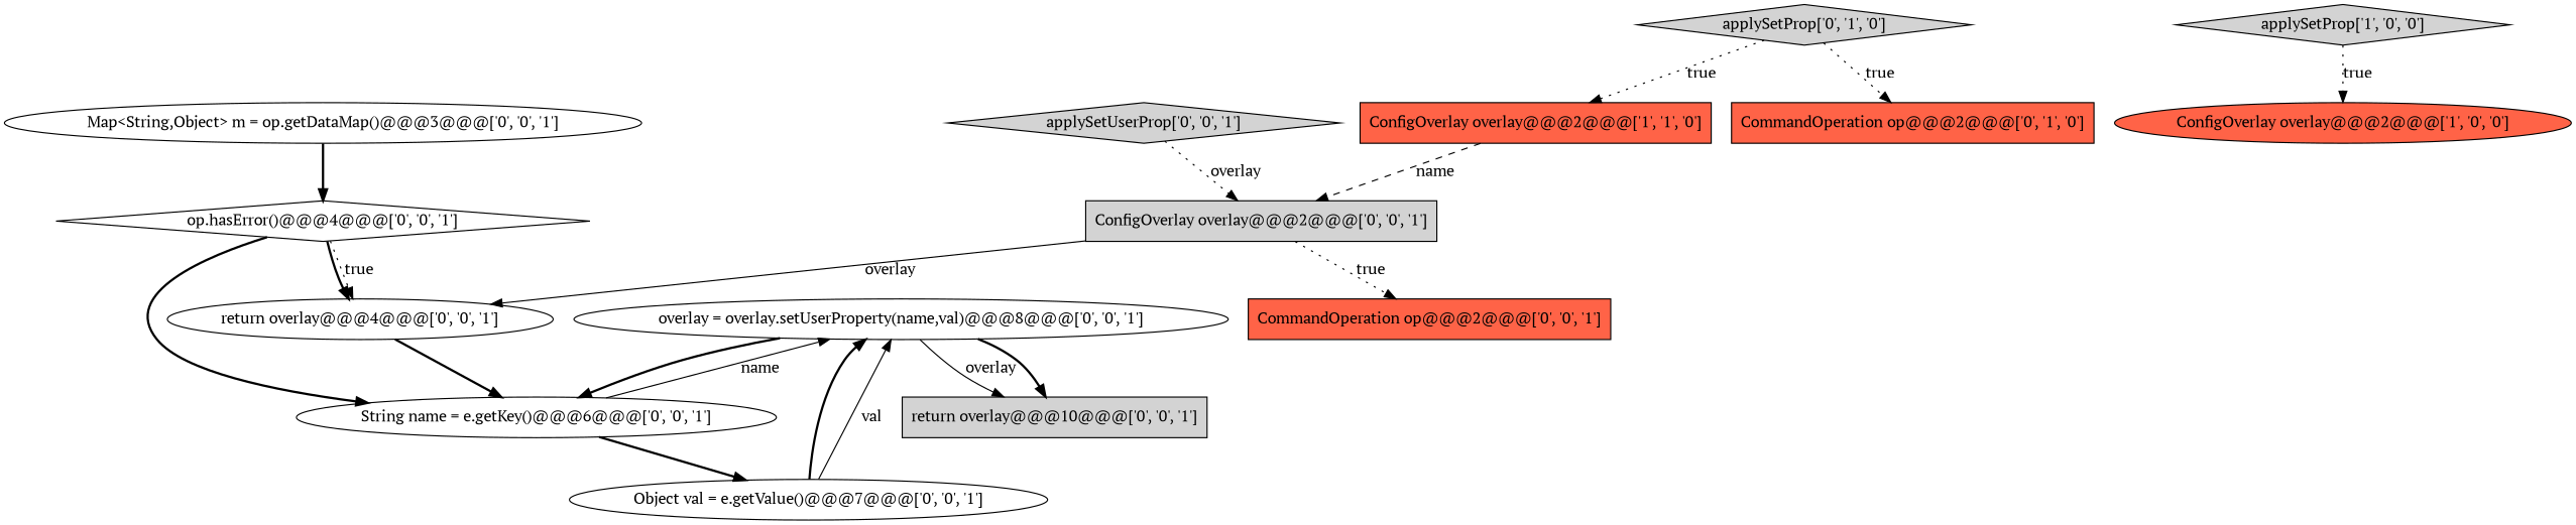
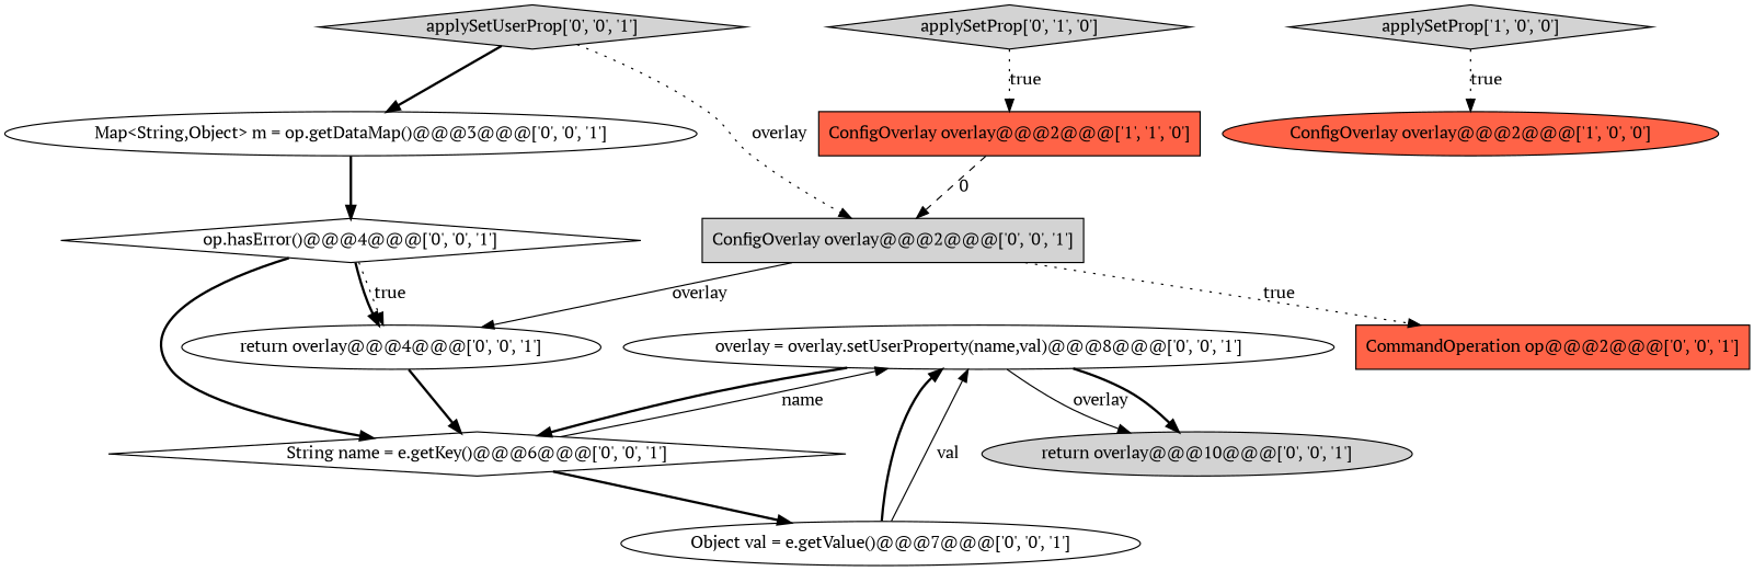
  digraph {
    fontname="PT Serif"
    node [fillcolor=white fontname="PT Serif" shape=ellipse style=filled]
    edge [fontname="PT Serif" style=bold]
    n1 [label="overlay = overlay.setUserProperty(name,val)@@@8@@@['0', '0', '1']"]
-   n2 [label="String name = e.getKey()@@@6@@@['0', '0', '1']"]
-   n3 [fillcolor=lightgray label="return overlay@@@10@@@['0', '0', '1']" shape=box]
+   n2 [label="String name = e.getKey()@@@6@@@['0', '0', '1']" shape=diamond]
+   n3 [fillcolor=lightgray label="return overlay@@@10@@@['0', '0', '1']"]
    n4 [label="Object val = e.getValue()@@@7@@@['0', '0', '1']"]
    n5 [fillcolor=tomato label="ConfigOverlay overlay@@@2@@@['1', '0', '0']"]
    n6 [label="Map<String,Object> m = op.getDataMap()@@@3@@@['0', '0', '1']"]
    n7 [label="op.hasError()@@@4@@@['0', '0', '1']" shape=diamond]
    n8 [label="return overlay@@@4@@@['0', '0', '1']"]
    n9 [fillcolor=lightgray label="applySetUserProp['0', '0', '1']" shape=diamond]
    n10 [fillcolor=lightgray label="ConfigOverlay overlay@@@2@@@['0', '0', '1']" shape=box]
    n11 [fillcolor=tomato label="CommandOperation op@@@2@@@['0', '0', '1']" shape=box]
    n12 [fillcolor=lightgray label="applySetProp['1', '0', '0']" shape=diamond]
    n13 [fillcolor=tomato label="ConfigOverlay overlay@@@2@@@['1', '1', '0']" shape=box]
    n14 [fillcolor=lightgray label="applySetProp['0', '1', '0']" shape=diamond]
-   n15 [fillcolor=tomato label="CommandOperation op@@@2@@@['0', '1', '0']" shape=box]
    n1 -> n2
    n1 -> n3 [label=overlay style=solid]
    n1 -> n3
    n2 -> n1 [label=name style=solid]
    n2 -> n4
    n4 -> n1
    n4 -> n1 [label=val style=solid]
    n6 -> n7
    n7 -> n2
    n7 -> n8
    n7 -> n8 [label=true style=dotted]
    n8 -> n2
+   n9 -> n6
    n9 -> n10 [label=overlay style=dotted]
    n10 -> n8 [label=overlay style=solid]
    n10 -> n11 [label=true style=dotted]
    n12 -> n5 [label=true style=dotted]
-   n13 -> n10 [label=name style=dashed]
+   n13 -> n10 [label=0 style=dashed]
    n14 -> n13 [label=true style=dotted]
-   n14 -> n15 [label=true style=dotted]
  }
